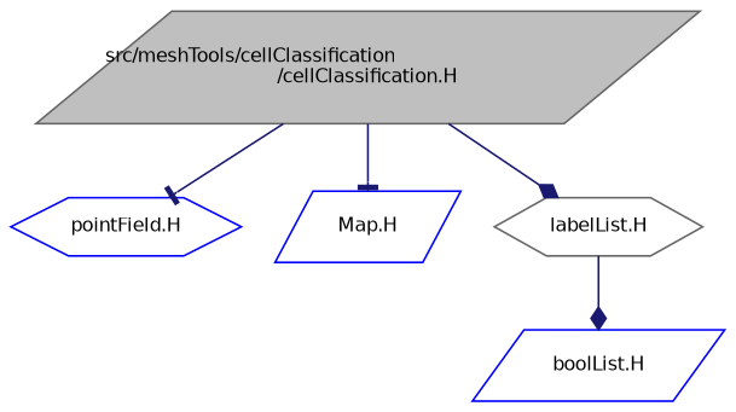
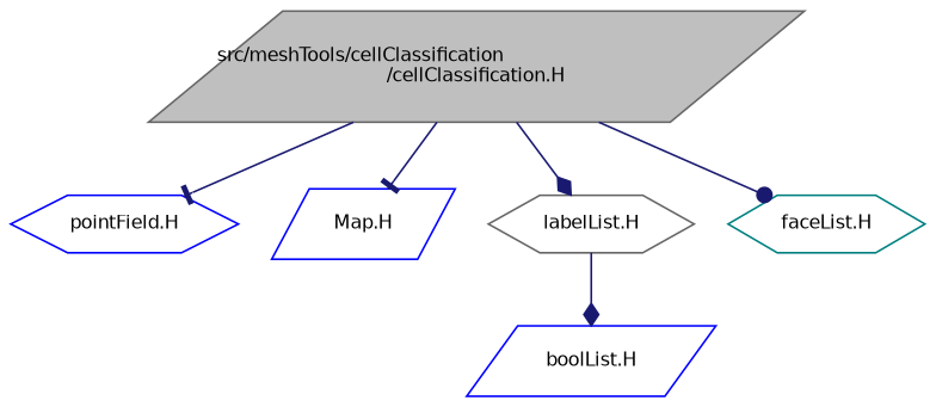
  digraph {
    node [color=blue fontname=Helvetica fontsize=10 shape=parallelogram]
    edge [arrowhead=tee color=midnightblue fontname=Helvetica fontsize=10 labelfontname=Helvetica labelfontsize=10 style=solid]
    n1 [color=gray40 fillcolor=grey75 fontcolor=black height=0.2 label="src/meshTools/cellClassification\l/cellClassification.H" style=filled width=0.4]
    n2 [height=0.2 label="pointField.H" shape=hexagon width=0.4]
    n3 [height=0.2 label="Map.H" width=0.4]
    n4 [color=gray40 height=0.2 label="labelList.H" shape=hexagon width=0.4]
+   n5 [color=teal height=0.2 label="faceList.H" shape=hexagon width=0.4]
    n6 [height=0.2 label="boolList.H" width=0.4]
    n1 -> n2
    n1 -> n3
    n1 -> n4 [arrowhead=diamond]
+   n1 -> n5 [arrowhead=dot]
    n4 -> n6 [arrowhead=diamond]
  }
